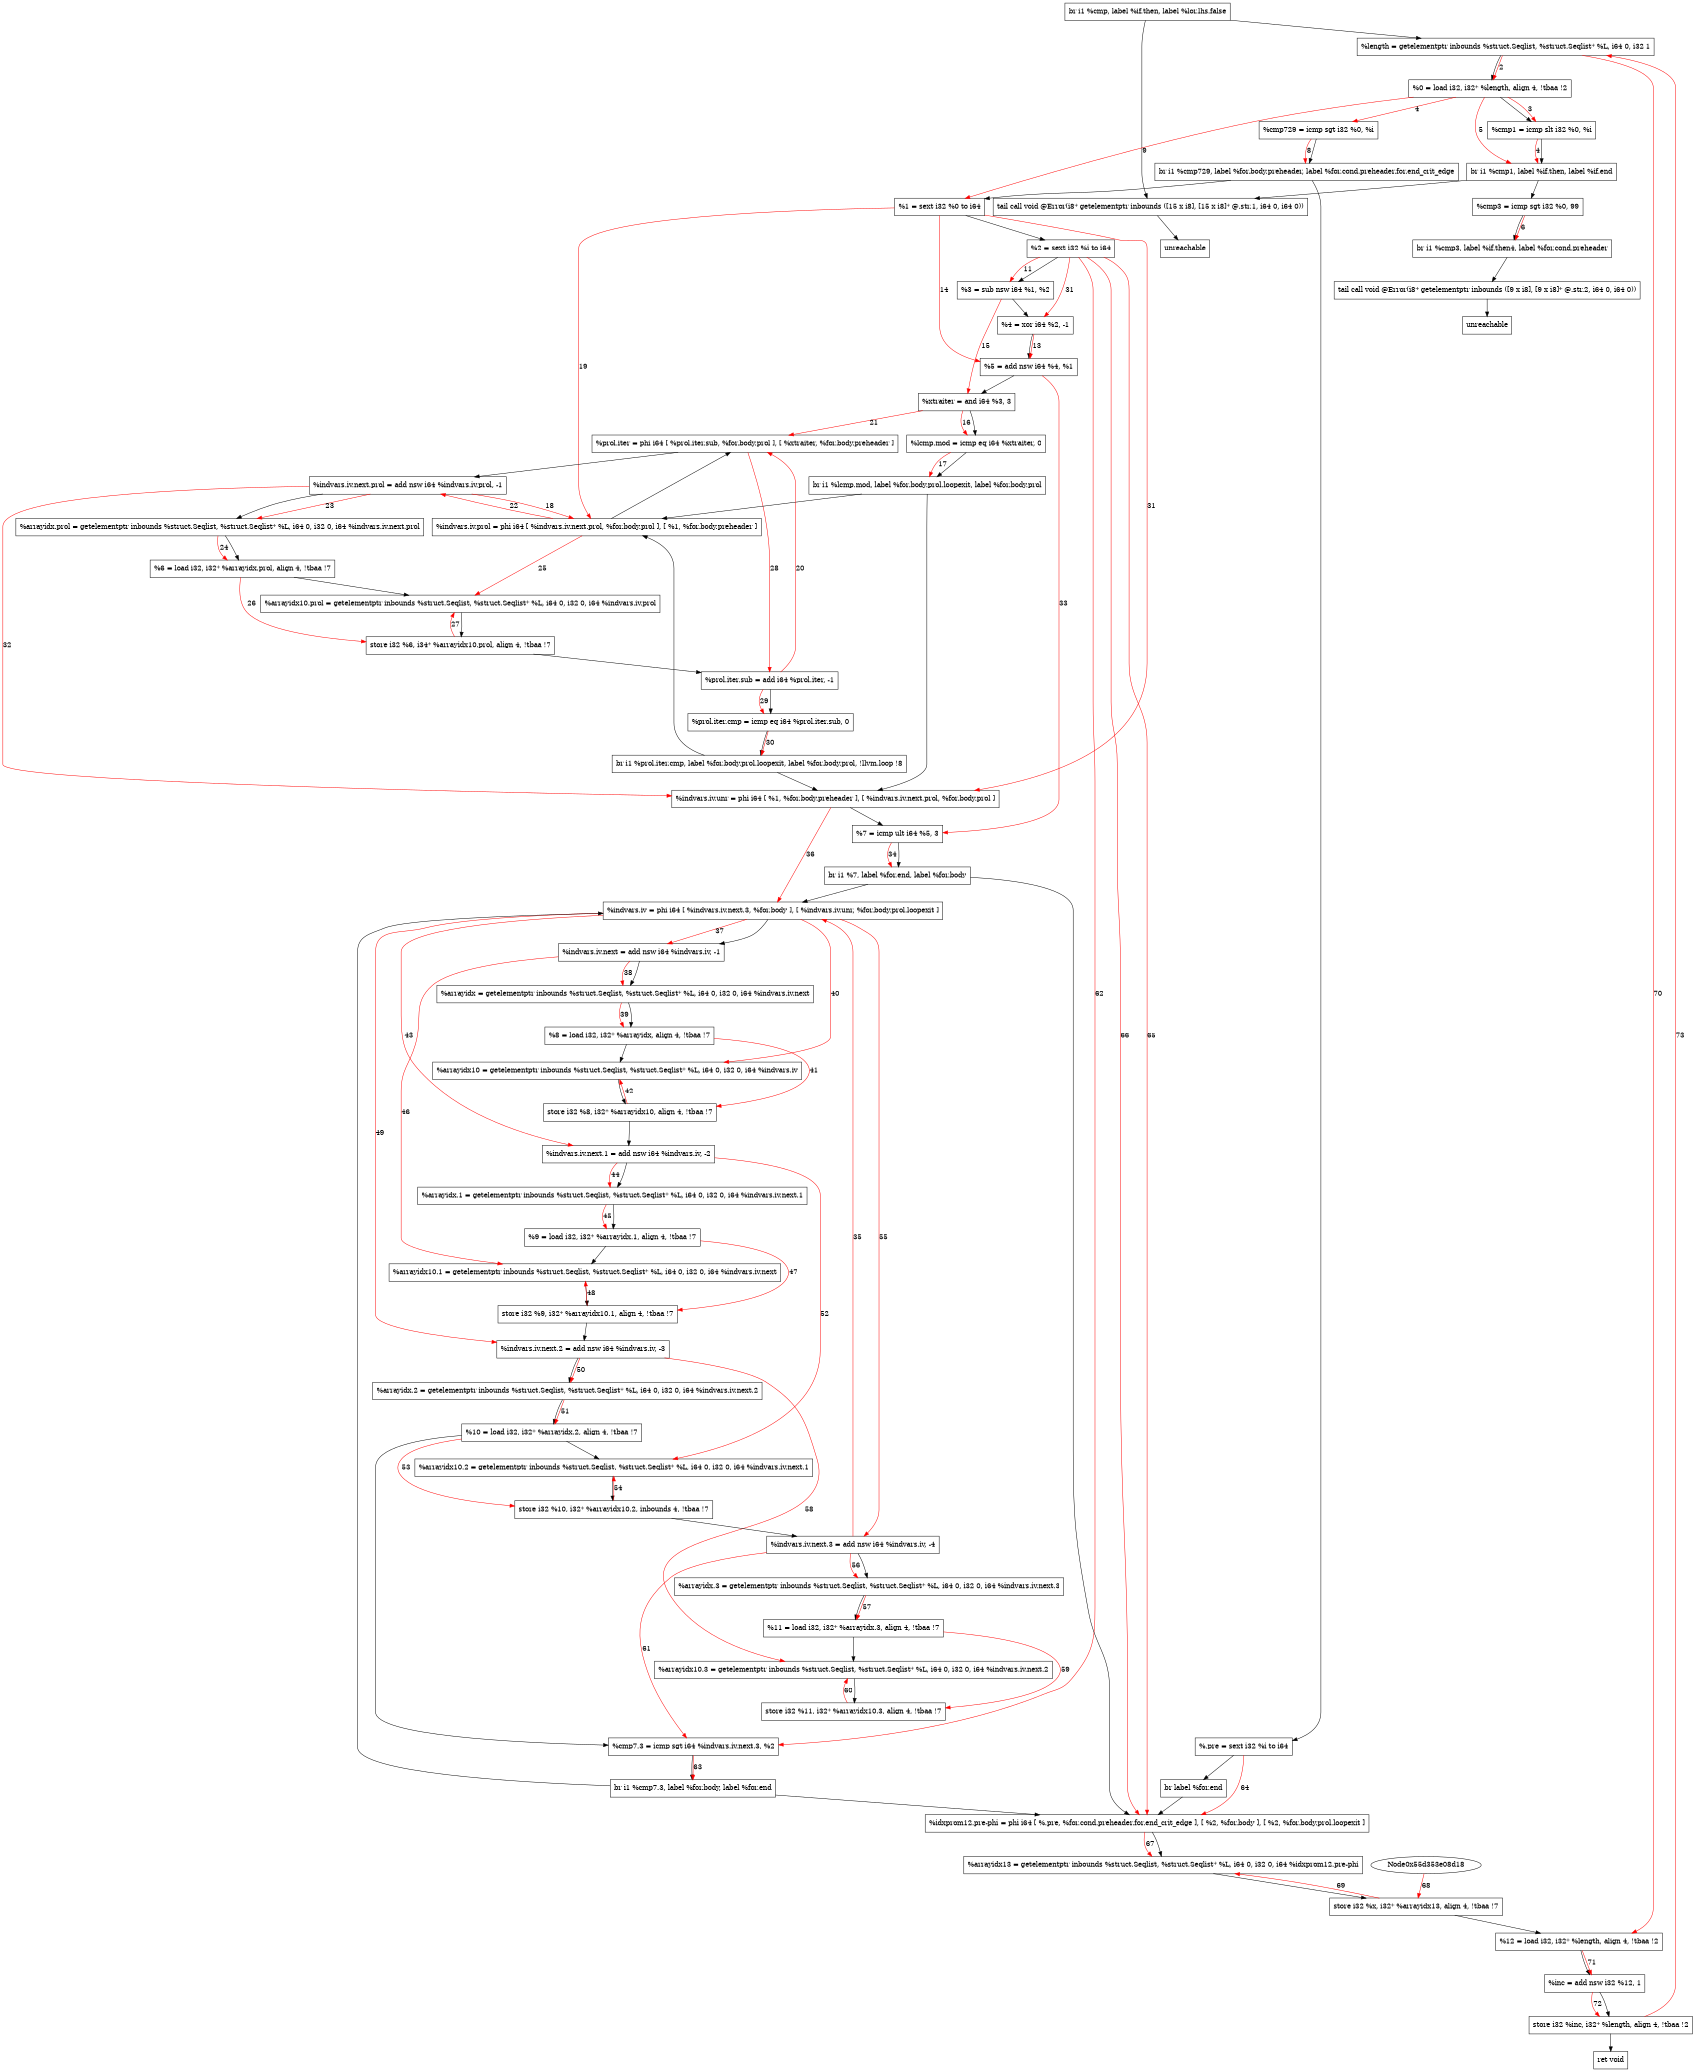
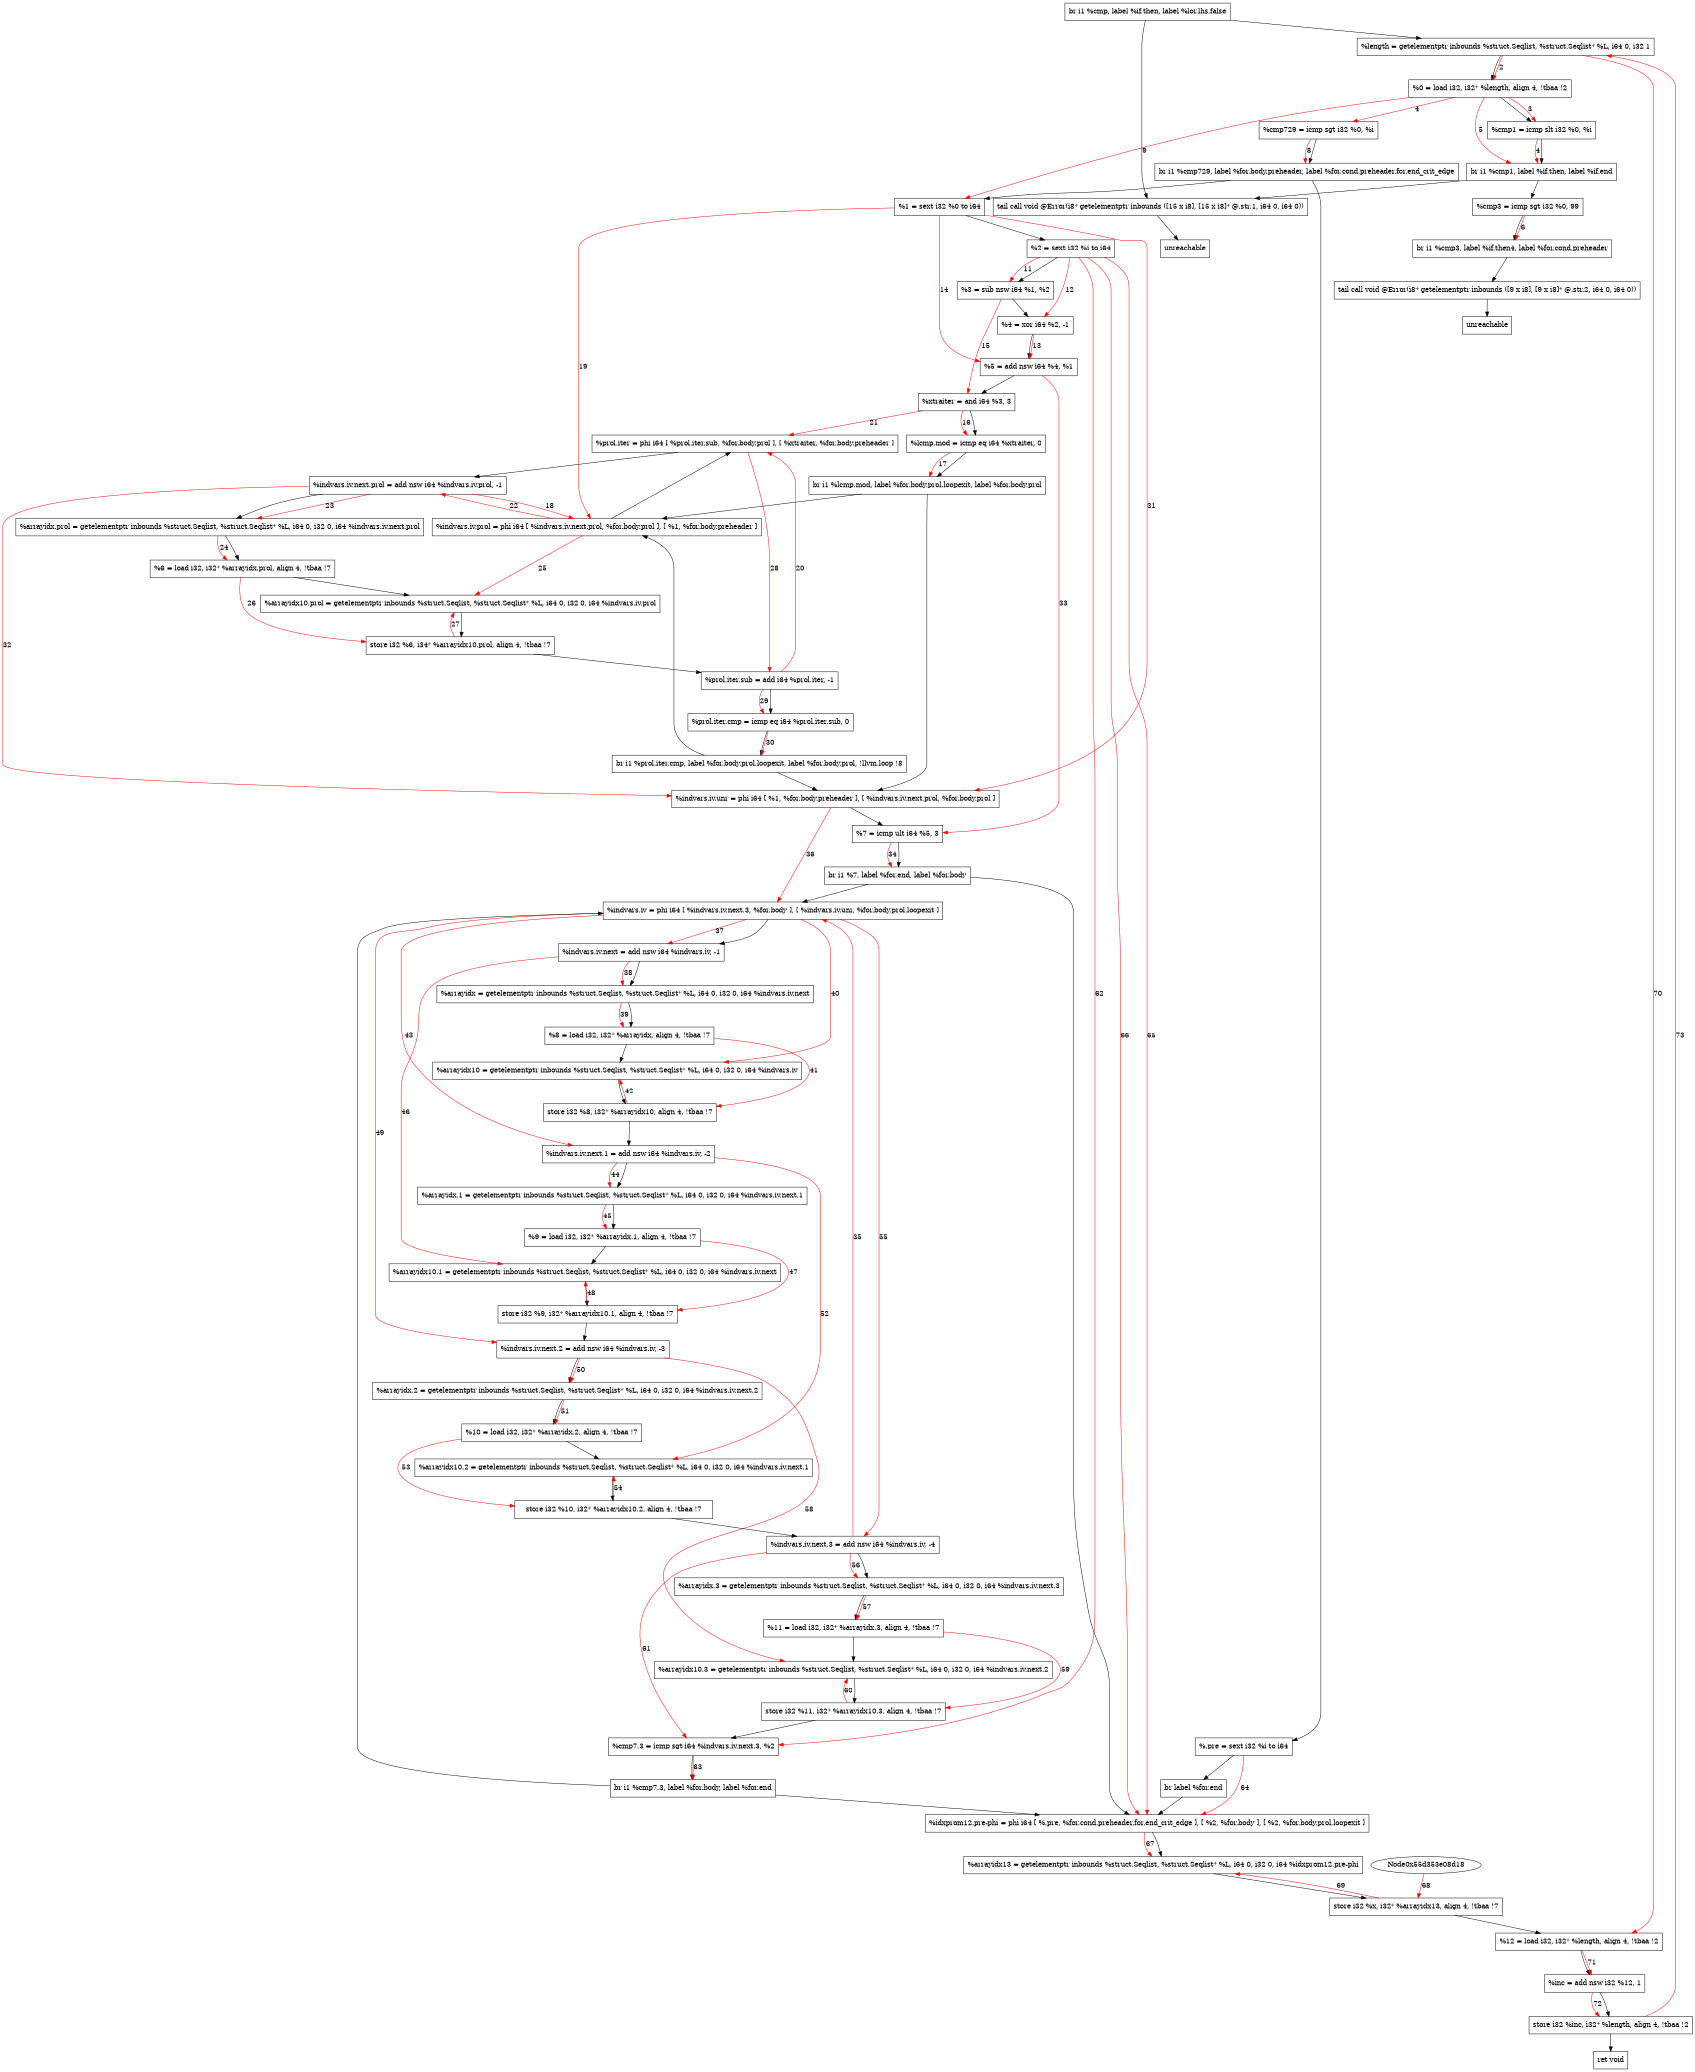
  digraph {
    node [shape=record]
    edge [color=red]
    n1 [label="  br i1 %cmp, label %if.then, label %lor.lhs.false"]
    n2 [label="  %length = getelementptr inbounds %struct.Seqlist, %struct.Seqlist* %L, i64 0, i32 1"]
    n3 [label="  tail call void @Error(i8* getelementptr inbounds ([15 x i8], [15 x i8]* @.str.1, i64 0, i64 0))"]
    n4 [label="  %0 = load i32, i32* %length, align 4, !tbaa !2"]
    n5 [label="  %12 = load i32, i32* %length, align 4, !tbaa !2"]
    n6 [label="  unreachable"]
    n7 [label="  %cmp1 = icmp slt i32 %0, %i"]
    n8 [label="  %cmp729 = icmp sgt i32 %0, %i"]
    n9 [label="  %1 = sext i32 %0 to i64"]
    n10 [label="  br i1 %cmp1, label %if.then, label %if.end"]
    n11 [label="  %inc = add nsw i32 %12, 1"]
    n12 [label="  %cmp3 = icmp sgt i32 %0, 99"]
    n13 [label="  br i1 %cmp3, label %if.then4, label %for.cond.preheader"]
    n14 [label="  br i1 %cmp729, label %for.body.preheader, label %for.cond.preheader.for.end_crit_edge"]
    n15 [label="  %2 = sext i32 %i to i64"]
    n16 [label="  %5 = add nsw i64 %4, %1"]
    n17 [label="  %indvars.iv.prol = phi i64 [ %indvars.iv.next.prol, %for.body.prol ], [ %1, %for.body.preheader ]"]
    n18 [label="  %indvars.iv.unr = phi i64 [ %1, %for.body.preheader ], [ %indvars.iv.next.prol, %for.body.prol ]"]
    n19 [label="  tail call void @Error(i8* getelementptr inbounds ([9 x i8], [9 x i8]* @.str.2, i64 0, i64 0))"]
    n20 [label="  unreachable"]
    n21 [label="  %.pre = sext i32 %i to i64"]
    n22 [label="  br label %for.end"]
    n23 [label="  %idxprom12.pre-phi = phi i64 [ %.pre, %for.cond.preheader.for.end_crit_edge ], [ %2, %for.body ], [ %2, %for.body.prol.loopexit ]"]
    n24 [label="  %arrayidx13 = getelementptr inbounds %struct.Seqlist, %struct.Seqlist* %L, i64 0, i32 0, i64 %idxprom12.pre-phi"]
    n25 [label="  %3 = sub nsw i64 %1, %2"]
    n26 [label="  %4 = xor i64 %2, -1"]
    n27 [label="  %cmp7.3 = icmp sgt i64 %indvars.iv.next.3, %2"]
    n28 [label="  %xtraiter = and i64 %3, 3"]
    n29 [label="  %7 = icmp ult i64 %5, 3"]
    n30 [label="  %prol.iter = phi i64 [ %prol.iter.sub, %for.body.prol ], [ %xtraiter, %for.body.preheader ]"]
    n31 [label="  %indvars.iv.next.prol = add nsw i64 %indvars.iv.prol, -1"]
    n32 [label="  %arrayidx10.prol = getelementptr inbounds %struct.Seqlist, %struct.Seqlist* %L, i64 0, i32 0, i64 %indvars.iv.prol"]
    n33 [label="  %indvars.iv = phi i64 [ %indvars.iv.next.3, %for.body ], [ %indvars.iv.unr, %for.body.prol.loopexit ]"]
    n34 [label="  br i1 %cmp7.3, label %for.body, label %for.end"]
    n35 [label="  %lcmp.mod = icmp eq i64 %xtraiter, 0"]
    n36 [label="  br i1 %7, label %for.end, label %for.body"]
    n37 [label="  br i1 %lcmp.mod, label %for.body.prol.loopexit, label %for.body.prol"]
    n38 [label="  %prol.iter.sub = add i64 %prol.iter, -1"]
    n39 [label="  %arrayidx.prol = getelementptr inbounds %struct.Seqlist, %struct.Seqlist* %L, i64 0, i32 0, i64 %indvars.iv.next.prol"]
    n40 [label="store i32 %6, i34* %arrayidx10.prol, align 4, !tbaa !7"]
    n41 [label="  %prol.iter.cmp = icmp eq i64 %prol.iter.sub, 0"]
    n42 [label="  %6 = load i32, i32* %arrayidx.prol, align 4, !tbaa !7"]
    n43 [label="  br i1 %prol.iter.cmp, label %for.body.prol.loopexit, label %for.body.prol, !llvm.loop !8"]
    n44 [label="  %indvars.iv.next = add nsw i64 %indvars.iv, -1"]
    n45 [label="  %arrayidx10 = getelementptr inbounds %struct.Seqlist, %struct.Seqlist* %L, i64 0, i32 0, i64 %indvars.iv"]
    n46 [label="  %indvars.iv.next.1 = add nsw i64 %indvars.iv, -2"]
    n47 [label="  %indvars.iv.next.2 = add nsw i64 %indvars.iv, -3"]
    n48 [label="  %indvars.iv.next.3 = add nsw i64 %indvars.iv, -4"]
    n49 [label="  %arrayidx = getelementptr inbounds %struct.Seqlist, %struct.Seqlist* %L, i64 0, i32 0, i64 %indvars.iv.next"]
    n50 [label="  %arrayidx10.1 = getelementptr inbounds %struct.Seqlist, %struct.Seqlist* %L, i64 0, i32 0, i64 %indvars.iv.next"]
    n51 [label="  store i32 %8, i32* %arrayidx10, align 4, !tbaa !7"]
    n52 [label="  %arrayidx.1 = getelementptr inbounds %struct.Seqlist, %struct.Seqlist* %L, i64 0, i32 0, i64 %indvars.iv.next.1"]
    n53 [label="  %arrayidx10.2 = getelementptr inbounds %struct.Seqlist, %struct.Seqlist* %L, i64 0, i32 0, i64 %indvars.iv.next.1"]
    n54 [label="  %arrayidx.2 = getelementptr inbounds %struct.Seqlist, %struct.Seqlist* %L, i64 0, i32 0, i64 %indvars.iv.next.2"]
    n55 [label="  %arrayidx10.3 = getelementptr inbounds %struct.Seqlist, %struct.Seqlist* %L, i64 0, i32 0, i64 %indvars.iv.next.2"]
    n56 [label="  %arrayidx.3 = getelementptr inbounds %struct.Seqlist, %struct.Seqlist* %L, i64 0, i32 0, i64 %indvars.iv.next.3"]
    n57 [label="  %8 = load i32, i32* %arrayidx, align 4, !tbaa !7"]
    n58 [label="  store i32 %9, i32* %arrayidx10.1, align 4, !tbaa !7"]
    n59 [label="  %9 = load i32, i32* %arrayidx.1, align 4, !tbaa !7"]
-   n60 [label="store i32 %10, i32* %arrayidx10.2, inbounds 4, !tbaa !7"]
+   n60 [label="  store i32 %10, i32* %arrayidx10.2, align 4, !tbaa !7"]
    n61 [label="  %10 = load i32, i32* %arrayidx.2, align 4, !tbaa !7"]
    n62 [label="  store i32 %11, i32* %arrayidx10.3, align 4, !tbaa !7"]
    n63 [label="  %11 = load i32, i32* %arrayidx.3, align 4, !tbaa !7"]
    n64 [label="  store i32 %x, i32* %arrayidx13, align 4, !tbaa !7"]
    n65 [label="  store i32 %inc, i32* %length, align 4, !tbaa !2"]
    n66 [label="  ret void"]
    Node0x55d353e08d18 [shape=""]
    n1 -> n2 [color=""]
    n1 -> n3 [color=""]
    n2 -> n4 [color=""]
    n2 -> n4 [label=2]
    n2 -> n5 [label=70]
    n3 -> n6 [color=""]
    n4 -> n7 [color=""]
    n4 -> n7 [label=3]
    n4 -> n8 [label=4]
    n4 -> n9 [label=9]
    n4 -> n10 [label=5]
    n5 -> n11 [color=""]
    n5 -> n11 [label=71]
    n7 -> n10 [color=""]
    n7 -> n10 [label=4]
    n8 -> n14 [color=""]
    n8 -> n14 [label=8]
    n9 -> n15 [color=""]
    n9 -> n16 [label=14]
    n9 -> n17 [label=19]
    n9 -> n18 [label=31]
    n10 -> n3 [color=""]
    n10 -> n12 [color=""]
    n11 -> n65 [color=""]
    n11 -> n65 [label=72]
    n12 -> n13 [color=""]
    n12 -> n13 [label=6]
    n13 -> n19 [color=""]
    n14 -> n9 [color=""]
    n14 -> n21 [color=""]
    n15 -> n23 [label=65]
    n15 -> n23 [label=66]
    n15 -> n25 [color=""]
    n15 -> n25 [label=11]
-   n15 -> n26 [label=31]
+   n15 -> n26 [label=12]
    n15 -> n27 [label=62]
    n16 -> n28 [color=""]
    n16 -> n29 [label=33]
    n17 -> n30 [color=""]
    n17 -> n31 [label=22]
    n17 -> n32 [label=25]
    n18 -> n29 [color=""]
    n18 -> n33 [label=36]
    n19 -> n20 [color=""]
    n21 -> n22 [color=""]
    n21 -> n23 [label=64]
    n22 -> n23 [color=""]
    n23 -> n24 [color=""]
    n23 -> n24 [label=67]
    n24 -> n64 [color=""]
    n25 -> n26 [color=""]
    n25 -> n28 [label=15]
    n26 -> n16 [color=""]
    n26 -> n16 [label=13]
    n27 -> n34 [color=""]
    n27 -> n34 [label=63]
    n28 -> n30 [label=21]
    n28 -> n35 [color=""]
    n28 -> n35 [label=16]
    n29 -> n36 [color=""]
    n29 -> n36 [label=34]
    n30 -> n31 [color=""]
    n30 -> n38 [label=28]
    n31 -> n17 [label=18]
    n31 -> n18 [label=32]
    n31 -> n39 [color=""]
    n31 -> n39 [label=23]
    n32 -> n40 [color=""]
    n33 -> n44 [color=""]
    n33 -> n44 [label=37]
    n33 -> n45 [label=40]
    n33 -> n46 [label=43]
    n33 -> n47 [label=49]
    n33 -> n48 [label=55]
    n34 -> n23 [color=""]
    n34 -> n33 [color=""]
    n35 -> n37 [color=""]
    n35 -> n37 [label=17]
    n36 -> n23 [color=""]
    n36 -> n33 [color=""]
    n37 -> n17 [color=""]
    n37 -> n18 [color=""]
    n38 -> n30 [label=20]
    n38 -> n41 [color=""]
    n38 -> n41 [label=29]
    n39 -> n42 [color=""]
    n39 -> n42 [label=24]
    n40 -> n32 [label=27]
    n40 -> n38 [color=""]
    n41 -> n43 [color=""]
    n41 -> n43 [label=30]
    n42 -> n32 [color=""]
    n42 -> n40 [label=26]
    n43 -> n17 [color=""]
    n43 -> n18 [color=""]
    n44 -> n49 [color=""]
    n44 -> n49 [label=38]
    n44 -> n50 [label=46]
    n45 -> n51 [color=""]
    n46 -> n52 [color=""]
    n46 -> n52 [label=44]
    n46 -> n53 [label=52]
    n47 -> n54 [color=""]
    n47 -> n54 [label=50]
    n47 -> n55 [label=58]
    n48 -> n27 [label=61]
    n48 -> n33 [label=35]
    n48 -> n56 [color=""]
    n48 -> n56 [label=56]
    n49 -> n57 [color=""]
    n49 -> n57 [label=39]
    n50 -> n58 [color=""]
    n51 -> n45 [label=42]
    n51 -> n46 [color=""]
    n52 -> n59 [color=""]
    n52 -> n59 [label=45]
    n53 -> n60 [color=""]
    n54 -> n61 [color=""]
    n54 -> n61 [label=51]
    n55 -> n62 [color=""]
    n56 -> n63 [color=""]
    n56 -> n63 [label=57]
    n57 -> n45 [color=""]
    n57 -> n51 [label=41]
    n58 -> n47 [color=""]
    n58 -> n50 [label=48]
    n59 -> n50 [color=""]
    n59 -> n58 [label=47]
    n60 -> n48 [color=""]
    n60 -> n53 [label=54]
    n61 -> n53 [color=""]
    n61 -> n60 [label=53]
-   n61 -> n27 [color=""]
+   n62 -> n27 [color=""]
    n62 -> n55 [label=60]
    n63 -> n55 [color=""]
    n63 -> n62 [label=59]
    n64 -> n5 [color=""]
    n64 -> n24 [label=69]
    n65 -> n2 [label=73]
    n65 -> n66 [color=""]
    Node0x55d353e08d18 -> n64 [label=68]
  }
